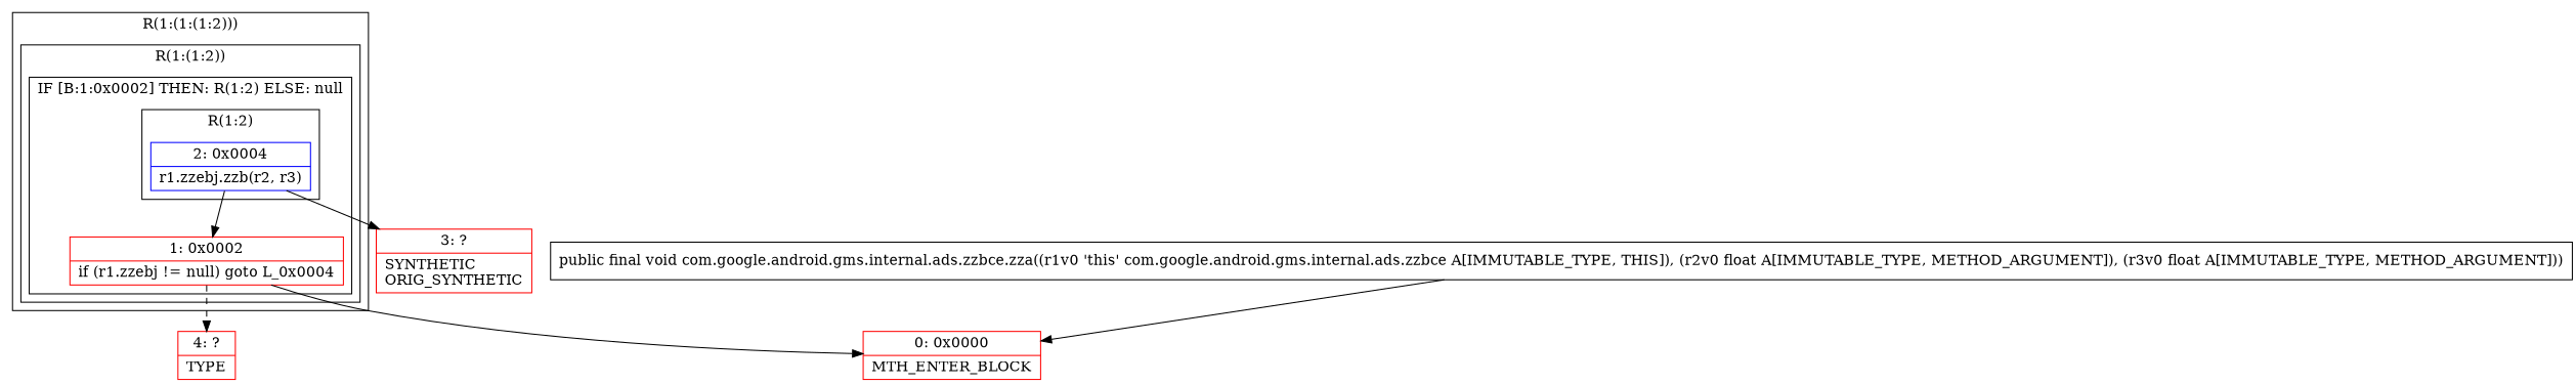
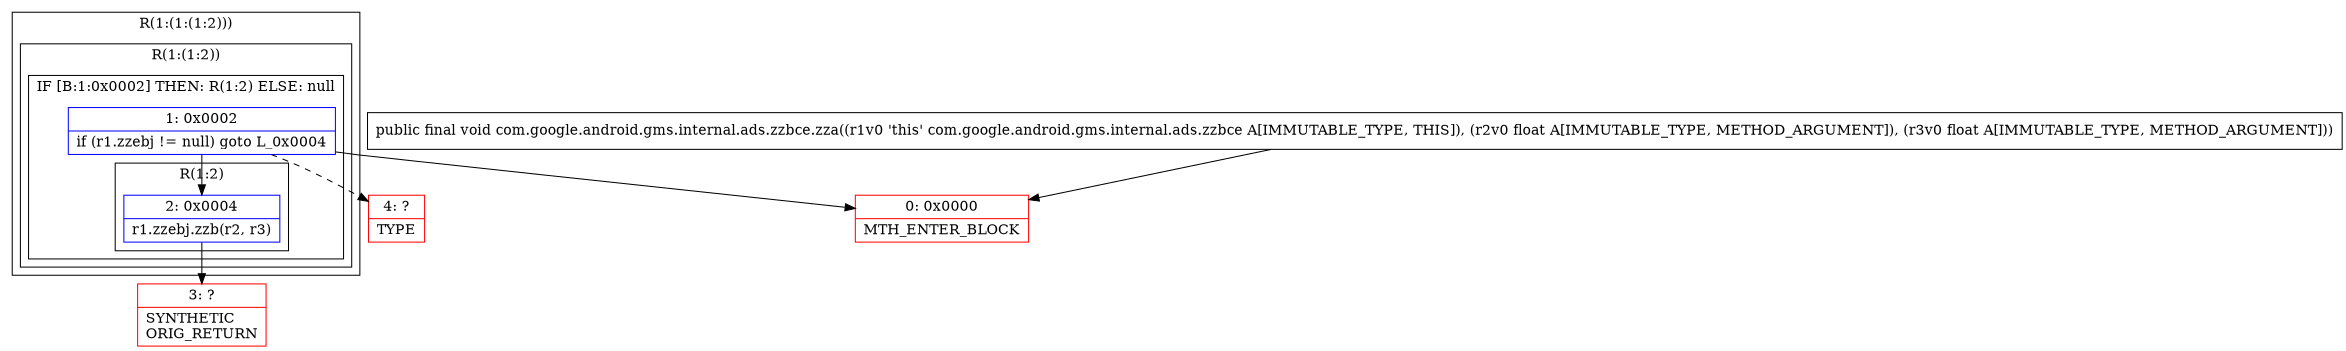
  digraph {
    node [color=red shape=record]
    n1 [color=blue label="{2\:\ 0x0004|r1.zzebj.zzb(r2, r3)\l}"]
-   n2 [label="{1\:\ 0x0002|if (r1.zzebj != null) goto L_0x0004\l}"]
-   n3 [label="{3\:\ ?|SYNTHETIC\lORIG_SYNTHETIC\l}"]
+   n2 [color=blue label="{1\:\ 0x0002|if (r1.zzebj != null) goto L_0x0004\l}"]
+   n3 [label="{3\:\ ?|SYNTHETIC\lORIG_RETURN\l}"]
    n4 [label="{4\:\ ?|TYPE\l}"]
    n5 [label="{0\:\ 0x0000|MTH_ENTER_BLOCK\l}"]
    n6 [label="{public final void com.google.android.gms.internal.ads.zzbce.zza((r1v0 'this' com.google.android.gms.internal.ads.zzbce A[IMMUTABLE_TYPE, THIS]), (r2v0 float A[IMMUTABLE_TYPE, METHOD_ARGUMENT]), (r3v0 float A[IMMUTABLE_TYPE, METHOD_ARGUMENT])) }" color=""]
    subgraph cluster_1 {
      label="R(1:(1:(1:2)))"
      subgraph cluster_2 {
        label="R(1:(1:2))"
        subgraph cluster_3 {
          label="IF [B:1:0x0002] THEN: R(1:2) ELSE: null"
          n2
          subgraph cluster_4 {
            label="R(1:2)"
            n1
          }
        }
      }
    }
    n1 -> n3
-   n1 -> n2
+   n2 -> n1
    n2 -> n4 [style=dashed]
    n2 -> n5
    n6 -> n5
  }
